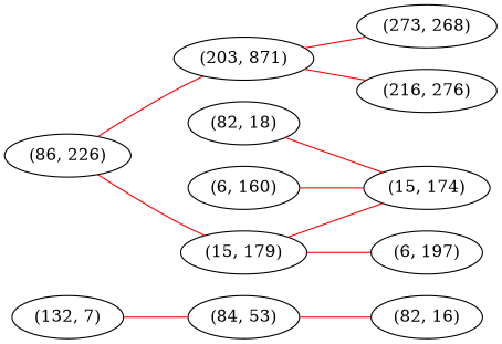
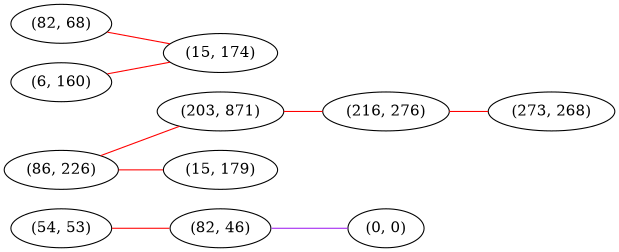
  graph {
    rankdir=LR
    edge [color=red weight=1]
-   "(132, 7)"
-   "(84, 53)"
-   "(82, 46)" [label="(82, 16)"]
+   "(84, 53)" [label="(54, 53)"]
+   "(82, 46)"
    n4 [label="(203, 871)"]
    "(86, 226)"
    "(15, 179)"
-   "(82, 68)" [label="(82, 18)"]
+   "(82, 68)"
    "(15, 174)"
    n9 [label="(273, 268)"]
    "(216, 276)"
-   "(6, 197)"
+   "(0, 0)"
    n13 [label="(6, 160)"]
-   "(132, 7)" -- "(84, 53)"
    "(84, 53)" -- "(82, 46)"
-   n4 -- n9
+   "(82, 46)" -- "(0, 0)" [color=purple weight=4]
+   "(216, 276)" -- n9
    n4 -- "(216, 276)"
    "(86, 226)" -- n4
    "(86, 226)" -- "(15, 179)"
-   "(15, 179)" -- "(15, 174)"
-   "(15, 179)" -- "(6, 197)"
    "(82, 68)" -- "(15, 174)"
    n13 -- "(15, 174)"
  }
